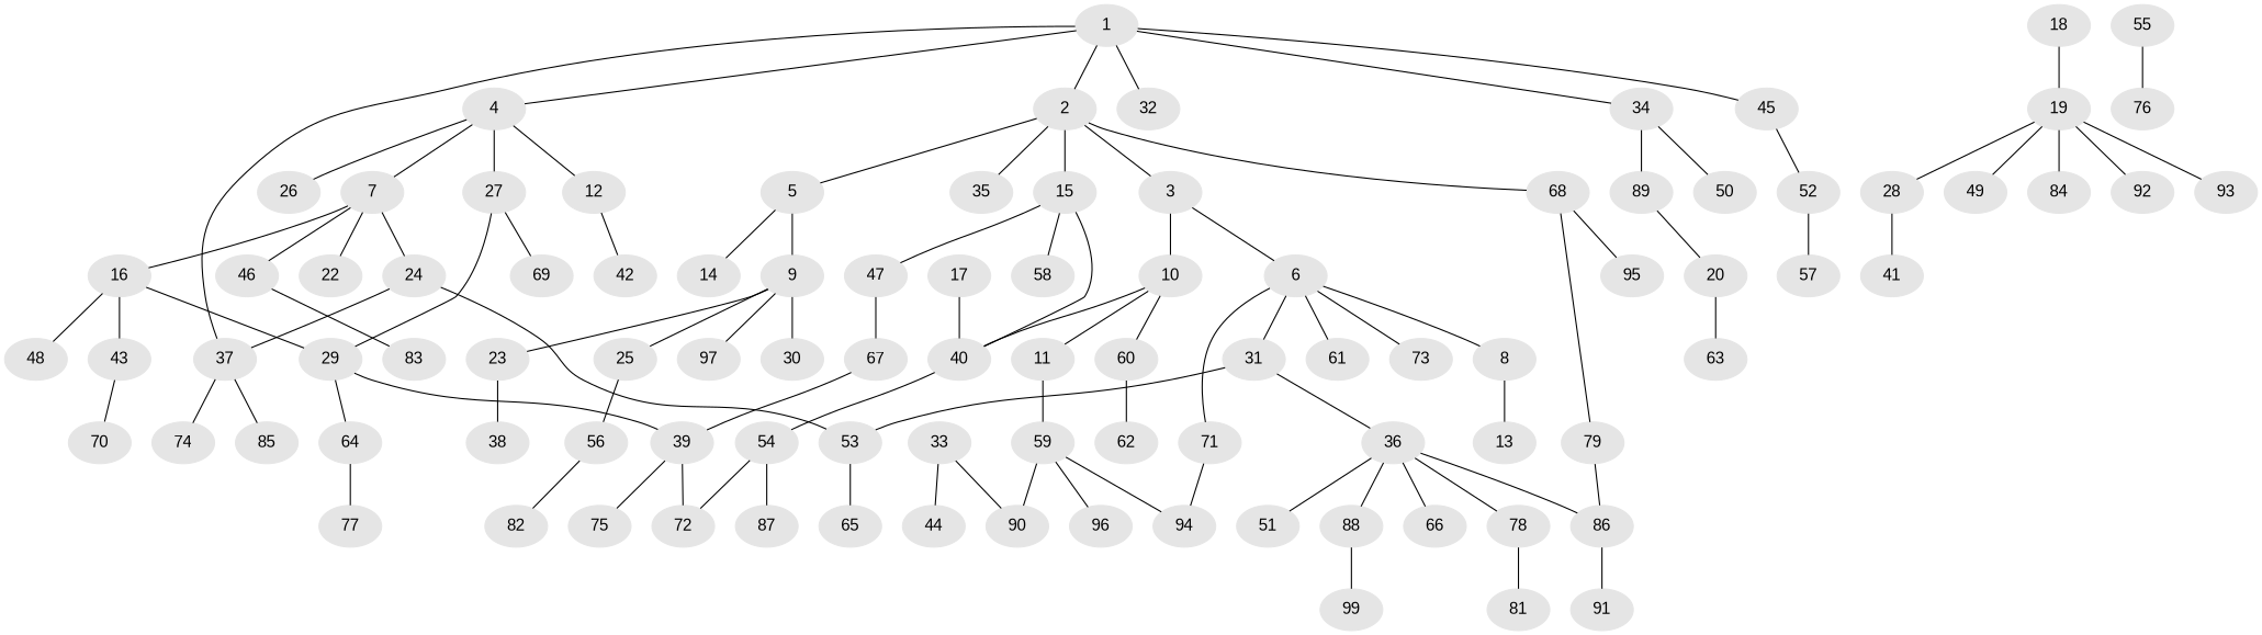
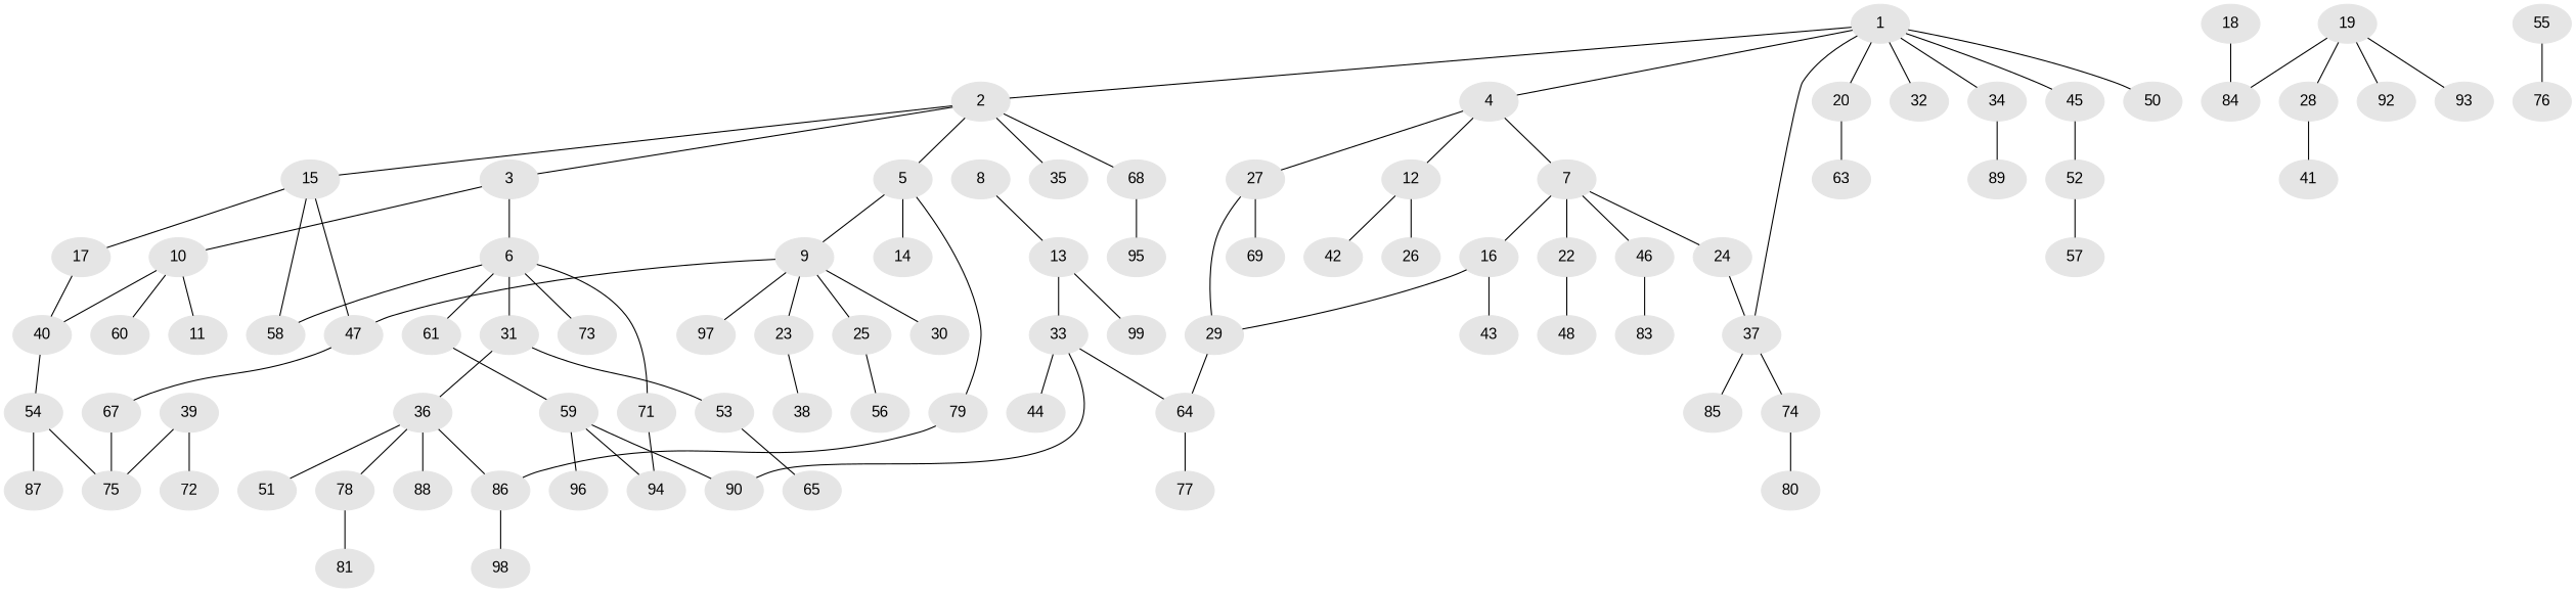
  graph {
    fontname="Liberation Sans"
    node [color=gray90 fontname="Liberation Sans" style=filled]
    edge [fontname="Liberation Sans"]
    1
    2
    4
    20
    32
    34
    37
    45
    50
    3
    5
    15
    35
    68
    7
    12
    26
    27
    63
    89
    74
    85
    52
    6
    10
    9
    14
    47
    17
    58
    79
    95
    8
    31
    61
    71
    73
    11
    40
    60
    16
    22
    24
    46
    42
    29
    69
    23
    25
    30
    97
    13
    53
    36
    94
    43
    48
    83
    33
    38
    56
    67
    59
    54
-   62
    90
    96
    64
    44
    18
    19
    39
-   70
    28
-   49
    84
    92
    93
    41
    55
    76
    65
-   82
    72
    75
    77
    51
-   66
    78
    86
    88
    81
-   91
+   91 [label=98]
    n94 [label=99]
+   80
    87
    57
    1 -- 2
    1 -- 4
-   89 -- 20
+   1 -- 20
    1 -- 32
    1 -- 34
    1 -- 37
    1 -- 45
-   34 -- 50
+   1 -- 50
    2 -- 3
    2 -- 5
    2 -- 15
    2 -- 35
    2 -- 68
    4 -- 7
    4 -- 12
-   4 -- 26
+   12 -- 26
    4 -- 27
    20 -- 63
    34 -- 89
    37 -- 74
    37 -- 85
    45 -- 52
    3 -- 6
    3 -- 10
    5 -- 9
    5 -- 14
    15 -- 47
-   15 -- 40
+   15 -- 17
    15 -- 58
-   68 -- 79
+   5 -- 79
    68 -- 95
    7 -- 16
    7 -- 22
    7 -- 24
    7 -- 46
    12 -- 42
    27 -- 29
    27 -- 69
+   74 -- 80
    52 -- 57
-   6 -- 8
+   6 -- 58
    6 -- 31
    6 -- 61
    6 -- 71
    6 -- 73
    10 -- 11
    10 -- 40
    10 -- 60
+   9 -- 47
    9 -- 23
    9 -- 25
    9 -- 30
    9 -- 97
    47 -- 67
    17 -- 40
    79 -- 86
    8 -- 13
    31 -- 53
    31 -- 36
    71 -- 94
-   11 -- 59
+   61 -- 59
    40 -- 54
-   60 -- 62
    16 -- 29
    16 -- 43
-   16 -- 48
+   22 -- 48
    24 -- 37
-   24 -- 53
    46 -- 83
    29 -- 64
-   29 -- 39
    23 -- 38
    25 -- 56
+   13 -- 33
    53 -- 65
    36 -- 51
-   36 -- 66
    36 -- 78
    36 -- 86
    36 -- 88
-   43 -- 70
    33 -- 90
+   33 -- 64
    33 -- 44
-   56 -- 82
-   67 -- 39
+   67 -- 75
    59 -- 94
    59 -- 90
    59 -- 96
-   54 -- 72
+   54 -- 75
    54 -- 87
    64 -- 77
-   18 -- 19
+   18 -- 84
    19 -- 28
-   19 -- 49
    19 -- 84
    19 -- 92
    19 -- 93
    39 -- 72
    39 -- 75
    28 -- 41
    55 -- 76
    78 -- 81
    86 -- 91
-   88 -- n94
+   13 -- n94
  }
